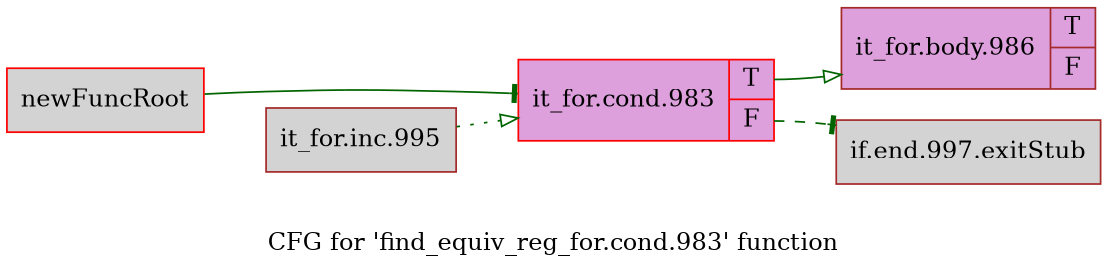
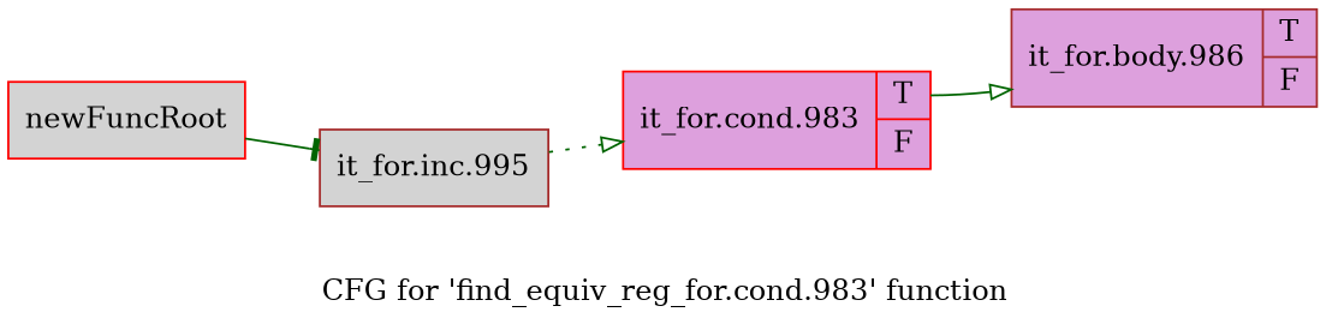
  digraph {
    label="CFG for 'find_equiv_reg_for.cond.983' function"
    rankdir=LR
    node [color=brown fillcolor=lightgrey shape=record style=filled]
    edge [arrowhead=tee color=darkgreen style=solid]
    n1 [color=red label="{newFuncRoot}"]
    n2 [color=red fillcolor=plum label="{it_for.cond.983|{<s0>T|<s1>F}}"]
-   n3 [label="{if.end.997.exitStub}"]
    n4 [fillcolor=plum label="{it_for.body.986|{<s0>T|<s1>F}}"]
    n5 [label="{it_for.inc.995}"]
-   n1 -> n2
-   n2 -> n3 [style=dashed tailport=s1]
+   n1 -> n5
    n2 -> n4 [arrowhead=onormal tailport=s0]
    n5 -> n2 [arrowhead=onormal style=dotted]
  }
